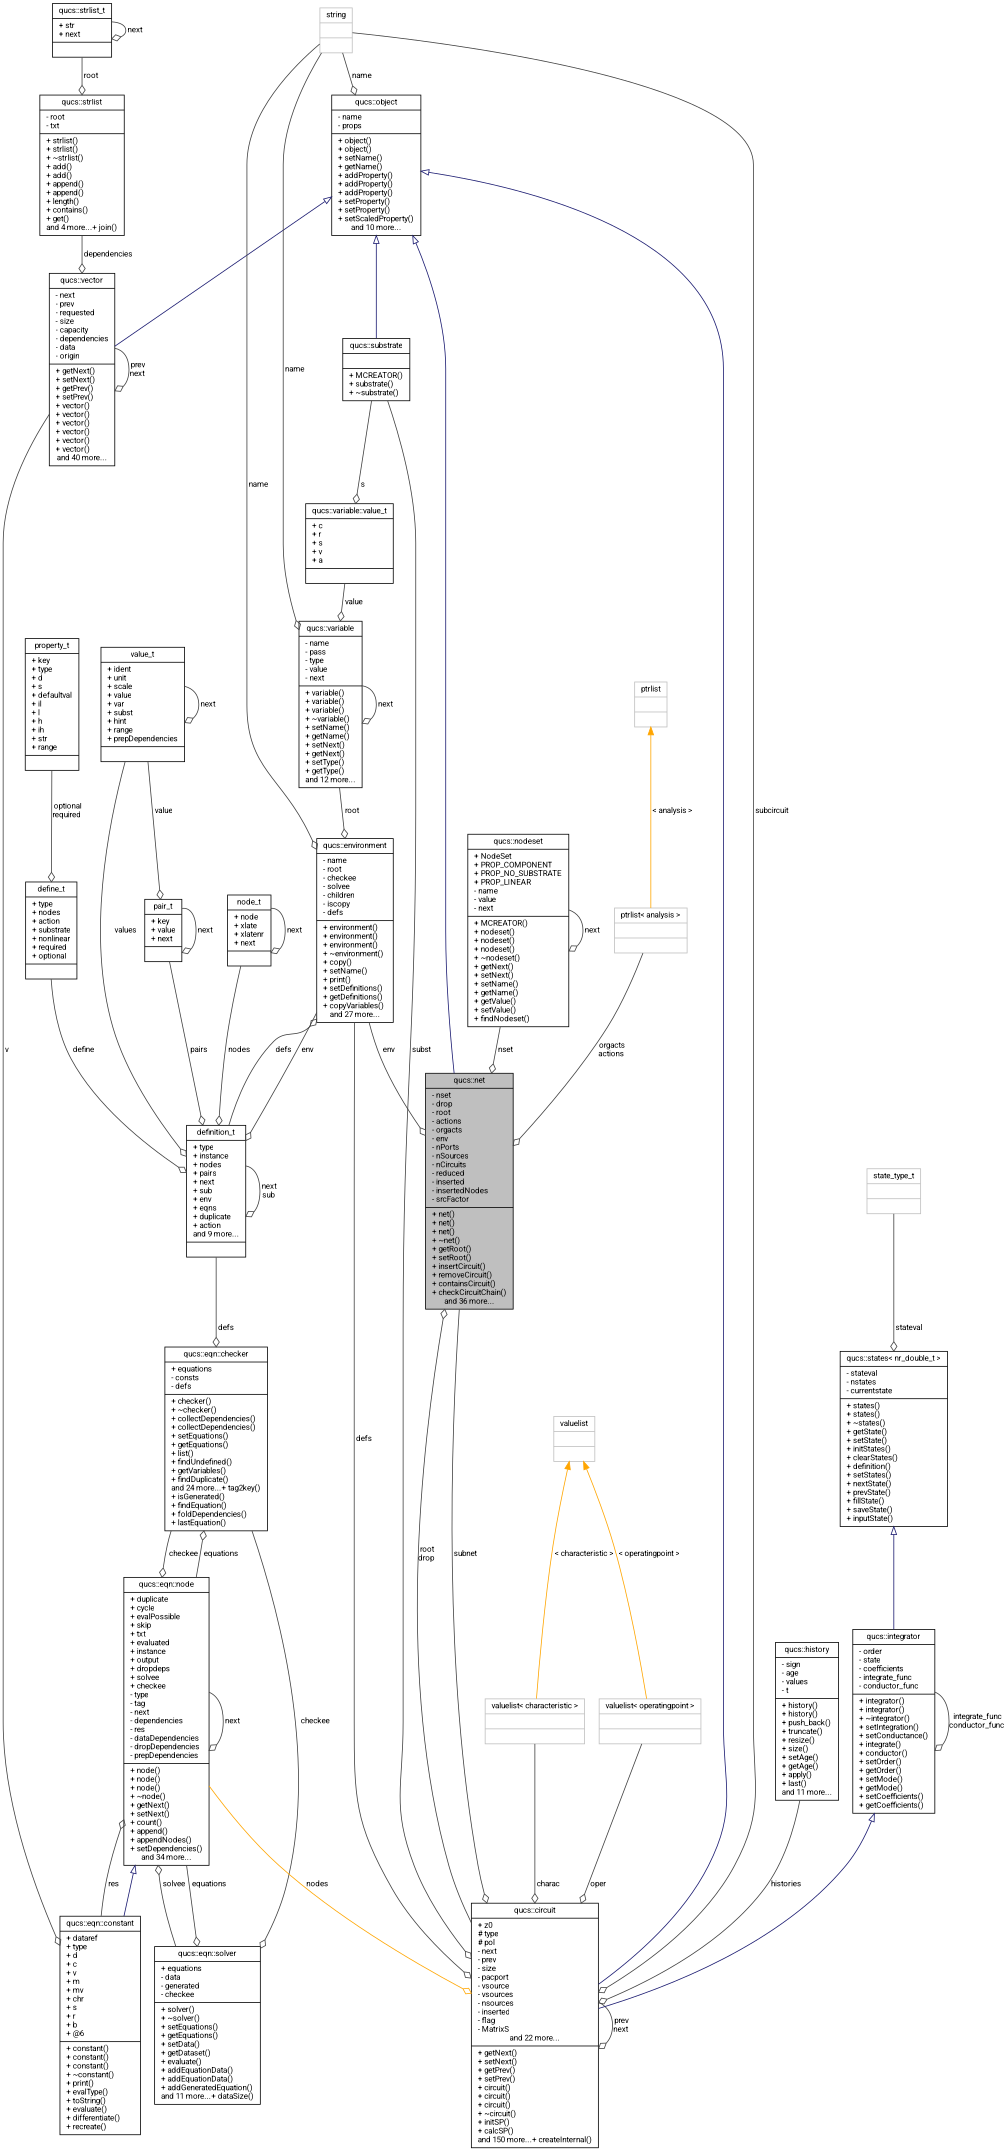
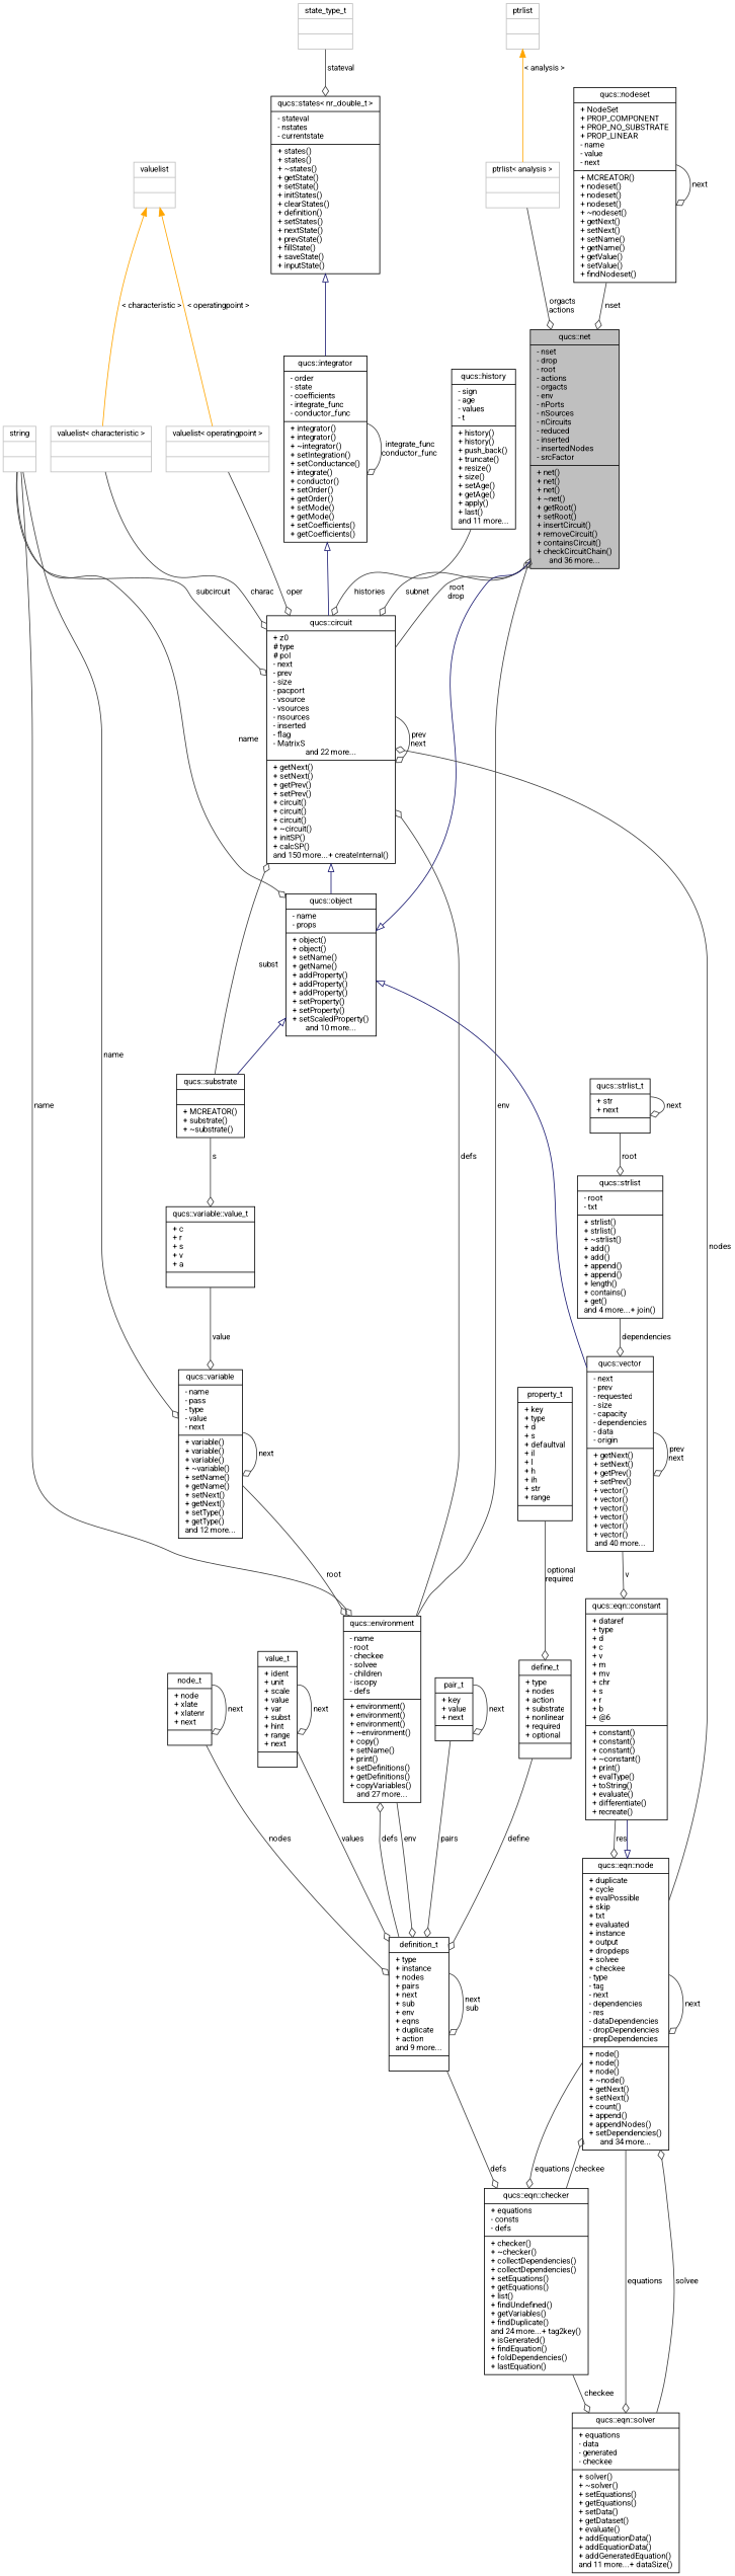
  digraph {
    fontname=Roboto
    node [color=black fillcolor=white fontname=Roboto fontsize=10 shape=record style=filled]
    edge [arrowhead=odiamond color=grey25 fontname=Roboto fontsize=10 labelfontname=Helvetica labelfontsize=10 style=solid]
    n1 [fillcolor=grey75 fontcolor=black height=0.2 label="{qucs::net\n|- nset\l- drop\l- root\l- actions\l- orgacts\l- env\l- nPorts\l- nSources\l- nCircuits\l- reduced\l- inserted\l- insertedNodes\l- srcFactor\l|+ net()\l+ net()\l+ net()\l+ ~net()\l+ getRoot()\l+ setRoot()\l+ insertCircuit()\l+ removeCircuit()\l+ containsCircuit()\l+ checkCircuitChain()\land 36 more...}" width=0.4]
    n2 [height=0.2 label="{qucs::circuit\n|+ z0\l# type\l# pol\l- next\l- prev\l- size\l- pacport\l- vsource\l- vsources\l- nsources\l- inserted\l- flag\l- MatrixS\land 22 more...|+ getNext()\l+ setNext()\l+ getPrev()\l+ setPrev()\l+ circuit()\l+ circuit()\l+ circuit()\l+ ~circuit()\l+ initSP()\l+ calcSP()\land 150 more...+ createInternal()\l}" width=0.4]
    n3 [height=0.2 label="{qucs::object\n|- name\l- props\l|+ object()\l+ object()\l+ setName()\l+ getName()\l+ addProperty()\l+ addProperty()\l+ addProperty()\l+ setProperty()\l+ setProperty()\l+ setScaledProperty()\land 10 more...}" width=0.4]
    n4 [height=0.2 label="{qucs::substrate\n||+ MCREATOR()\l+ substrate()\l+ ~substrate()\l}" width=0.4]
    n5 [height=0.2 label="{qucs::vector\n|- next\l- prev\l- requested\l- size\l- capacity\l- dependencies\l- data\l- origin\l|+ getNext()\l+ setNext()\l+ getPrev()\l+ setPrev()\l+ vector()\l+ vector()\l+ vector()\l+ vector()\l+ vector()\l+ vector()\land 40 more...}" width=0.4]
    n6 [height=0.2 label="{qucs::variable::value_t\n|+ c\l+ r\l+ s\l+ v\l+ a\l|}" width=0.4]
    n7 [height=0.2 label="{qucs::eqn::constant\n|+ dataref\l+ type\l+ d\l+ c\l+ v\l+ m\l+ mv\l+ chr\l+ s\l+ r\l+ b\l+ @6\l|+ constant()\l+ constant()\l+ constant()\l+ ~constant()\l+ print()\l+ evalType()\l+ toString()\l+ evaluate()\l+ differentiate()\l+ recreate()\l}" width=0.4]
    n8 [color=grey75 height=0.2 label="{string\n||}" width=0.4]
    n9 [height=0.2 label="{qucs::environment\n|- name\l- root\l- checkee\l- solvee\l- children\l- iscopy\l- defs\l|+ environment()\l+ environment()\l+ environment()\l+ ~environment()\l+ copy()\l+ setName()\l+ print()\l+ setDefinitions()\l+ getDefinitions()\l+ copyVariables()\land 27 more...}" width=0.4]
    n10 [height=0.2 label="{qucs::variable\n|- name\l- pass\l- type\l- value\l- next\l|+ variable()\l+ variable()\l+ variable()\l+ ~variable()\l+ setName()\l+ getName()\l+ setNext()\l+ getNext()\l+ setType()\l+ getType()\land 12 more...}" width=0.4]
    n11 [height=0.2 label="{definition_t\n|+ type\l+ instance\l+ nodes\l+ pairs\l+ next\l+ sub\l+ env\l+ eqns\l+ duplicate\l+ action\land 9 more...|}" width=0.4]
    n12 [height=0.2 label="{qucs::integrator\n|- order\l- state\l- coefficients\l- integrate_func\l- conductor_func\l|+ integrator()\l+ integrator()\l+ ~integrator()\l+ setIntegration()\l+ setConductance()\l+ integrate()\l+ conductor()\l+ setOrder()\l+ getOrder()\l+ setMode()\l+ getMode()\l+ setCoefficients()\l+ getCoefficients()\l}" width=0.4]
    n13 [height=0.2 label="{qucs::states\< nr_double_t \>\n|- stateval\l- nstates\l- currentstate\l|+ states()\l+ states()\l+ ~states()\l+ getState()\l+ setState()\l+ initStates()\l+ clearStates()\l+ definition()\l+ setStates()\l+ nextState()\l+ prevState()\l+ fillState()\l+ saveState()\l+ inputState()\l}" width=0.4]
    n14 [color=grey75 height=0.2 label="{state_type_t\n||}" width=0.4]
    n15 [height=0.2 label="{qucs::history\n|- sign\l- age\l- values\l- t\l|+ history()\l+ history()\l+ push_back()\l+ truncate()\l+ resize()\l+ size()\l+ setAge()\l+ getAge()\l+ apply()\l+ last()\land 11 more...}" width=0.4]
    n16 [height=0.2 label="{qucs::eqn::checker\n|+ equations\l- consts\l- defs\l|+ checker()\l+ ~checker()\l+ collectDependencies()\l+ collectDependencies()\l+ setEquations()\l+ getEquations()\l+ list()\l+ findUndefined()\l+ getVariables()\l+ findDuplicate()\land 24 more...+ tag2key()\l+ isGenerated()\l+ findEquation()\l+ foldDependencies()\l+ lastEquation()\l}" width=0.4]
    n17 [height=0.2 label="{qucs::eqn::node\n|+ duplicate\l+ cycle\l+ evalPossible\l+ skip\l+ txt\l+ evaluated\l+ instance\l+ output\l+ dropdeps\l+ solvee\l+ checkee\l- type\l- tag\l- next\l- dependencies\l- res\l- dataDependencies\l- dropDependencies\l- prepDependencies\l|+ node()\l+ node()\l+ node()\l+ ~node()\l+ getNext()\l+ setNext()\l+ count()\l+ append()\l+ appendNodes()\l+ setDependencies()\land 34 more...}" width=0.4]
    n18 [height=0.2 label="{qucs::eqn::solver\n|+ equations\l- data\l- generated\l- checkee\l|+ solver()\l+ ~solver()\l+ setEquations()\l+ getEquations()\l+ setData()\l+ getDataset()\l+ evaluate()\l+ addEquationData()\l+ addEquationData()\l+ addGeneratedEquation()\land 11 more...+ dataSize()\l}" width=0.4]
    n19 [height=0.2 label="{node_t\n|+ node\l+ xlate\l+ xlatenr\l+ next\l|}" width=0.4]
-   n20 [height=0.2 label="{value_t\n|+ ident\l+ unit\l+ scale\l+ value\l+ var\l+ subst\l+ hint\l+ range\l+ prepDependencies\l|}" width=0.4]
+   n20 [height=0.2 label="{value_t\n|+ ident\l+ unit\l+ scale\l+ value\l+ var\l+ subst\l+ hint\l+ range\l+ next\l|}" width=0.4]
    n21 [height=0.2 label="{pair_t\n|+ key\l+ value\l+ next\l|}" width=0.4]
    n22 [height=0.2 label="{define_t\n|+ type\l+ nodes\l+ action\l+ substrate\l+ nonlinear\l+ required\l+ optional\l|}" width=0.4]
    n23 [height=0.2 label="{property_t\n|+ key\l+ type\l+ d\l+ s\l+ defaultval\l+ il\l+ l\l+ h\l+ ih\l+ str\l+ range\l|}" width=0.4]
    n24 [height=0.2 label="{qucs::strlist\n|- root\l- txt\l|+ strlist()\l+ strlist()\l+ ~strlist()\l+ add()\l+ add()\l+ append()\l+ append()\l+ length()\l+ contains()\l+ get()\land 4 more...+ join()\l}" width=0.4]
    n25 [height=0.2 label="{qucs::strlist_t\n|+ str\l+ next\l|}" width=0.4]
    n26 [color=grey75 height=0.2 label="{valuelist\< characteristic \>\n||}" width=0.4]
    n27 [color=grey75 height=0.2 label="{valuelist\n||}" width=0.4]
    n28 [color=grey75 height=0.2 label="{valuelist\< operatingpoint \>\n||}" width=0.4]
    n29 [color=grey75 height=0.2 label="{ptrlist\< analysis \>\n||}" width=0.4]
    n30 [color=grey75 height=0.2 label="{ptrlist\n||}" width=0.4]
    n31 [height=0.2 label="{qucs::nodeset\n|+ NodeSet\l+ PROP_COMPONENT\l+ PROP_NO_SUBSTRATE\l+ PROP_LINEAR\l- name\l- value\l- next\l|+ MCREATOR()\l+ nodeset()\l+ nodeset()\l+ nodeset()\l+ ~nodeset()\l+ getNext()\l+ setNext()\l+ setName()\l+ getName()\l+ getValue()\l+ setValue()\l+ findNodeset()\l}" width=0.4]
    n1 -> n2 [label=" subnet"]
    n2 -> n1 [label=" root\ndrop"]
    n2 -> n2 [label=" prev\nnext"]
    n3 -> n1 [arrowtail=onormal color=midnightblue dir=back arrowhead=""]
-   n3 -> n2 [arrowtail=onormal color=midnightblue dir=back arrowhead=""]
+   n2 -> n3 [arrowtail=onormal color=midnightblue dir=back arrowhead=""]
    n3 -> n4 [arrowtail=onormal color=midnightblue dir=back arrowhead=""]
    n3 -> n5 [arrowtail=onormal color=midnightblue dir=back arrowhead=""]
    n4 -> n2 [label=" subst"]
    n4 -> n6 [label=" s"]
    n5 -> n5 [label=" prev\nnext"]
    n5 -> n7 [label=" v"]
    n6 -> n10 [label=" value"]
    n7 -> n17 [label=" res"]
    n8 -> n2 [label=" subcircuit"]
    n8 -> n3 [label=" name"]
    n8 -> n9 [label=" name"]
    n8 -> n10 [label=" name"]
    n9 -> n1 [label=" env"]
    n9 -> n2 [label=" defs"]
    n9 -> n11 [label=" env"]
    n10 -> n9 [label=" root"]
    n10 -> n10 [label=" next"]
    n11 -> n9 [label=" defs"]
    n11 -> n11 [label=" next\nsub"]
    n11 -> n16 [label=" defs"]
    n12 -> n2 [arrowtail=onormal color=midnightblue dir=back arrowhead=""]
    n12 -> n12 [label=" integrate_func\nconductor_func"]
    n13 -> n12 [arrowtail=onormal color=midnightblue dir=back arrowhead=""]
    n14 -> n13 [label=" stateval"]
    n15 -> n2 [label=" histories"]
    n16 -> n17 [label=" checkee"]
    n16 -> n18 [label=" checkee"]
-   n17 -> n2 [color=orange label=" nodes"]
+   n17 -> n2 [label=" nodes"]
    n17 -> n7 [arrowtail=onormal color=midnightblue dir=back arrowhead=""]
    n17 -> n16 [label=" equations"]
    n17 -> n17 [label=" next"]
    n17 -> n18 [label=" equations"]
    n18 -> n17 [label=" solvee"]
    n19 -> n11 [label=" nodes"]
    n19 -> n19 [label=" next"]
    n20 -> n11 [label=" values"]
    n20 -> n20 [label=" next"]
-   n20 -> n21 [label=" value"]
    n21 -> n11 [label=" pairs"]
    n21 -> n21 [label=" next"]
    n22 -> n11 [label=" define"]
    n23 -> n22 [label=" optional\nrequired"]
    n24 -> n5 [label=" dependencies"]
    n25 -> n24 [label=" root"]
    n25 -> n25 [label=" next"]
    n26 -> n2 [label=" charac"]
    n27 -> n26 [color=orange dir=back label=" \< characteristic \>" arrowhead=""]
    n27 -> n28 [color=orange dir=back label=" \< operatingpoint \>" arrowhead=""]
    n28 -> n2 [label=" oper"]
    n29 -> n1 [label=" orgacts\nactions"]
    n30 -> n29 [color=orange dir=back label=" \< analysis \>" arrowhead=""]
    n31 -> n1 [label=" nset"]
    n31 -> n31 [label=" next"]
  }
